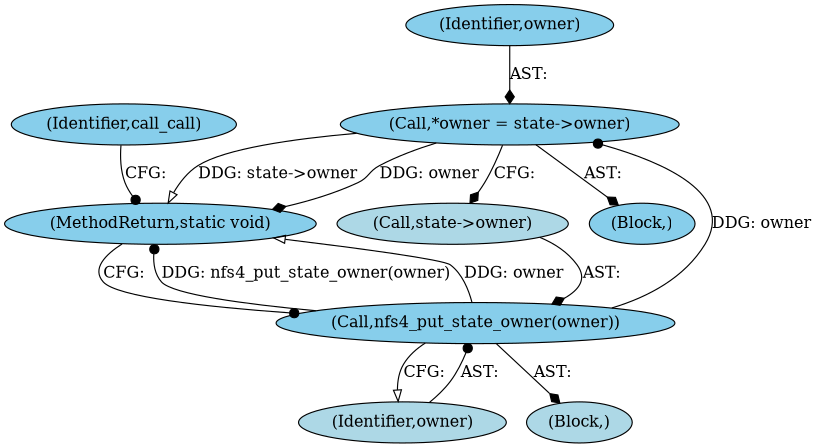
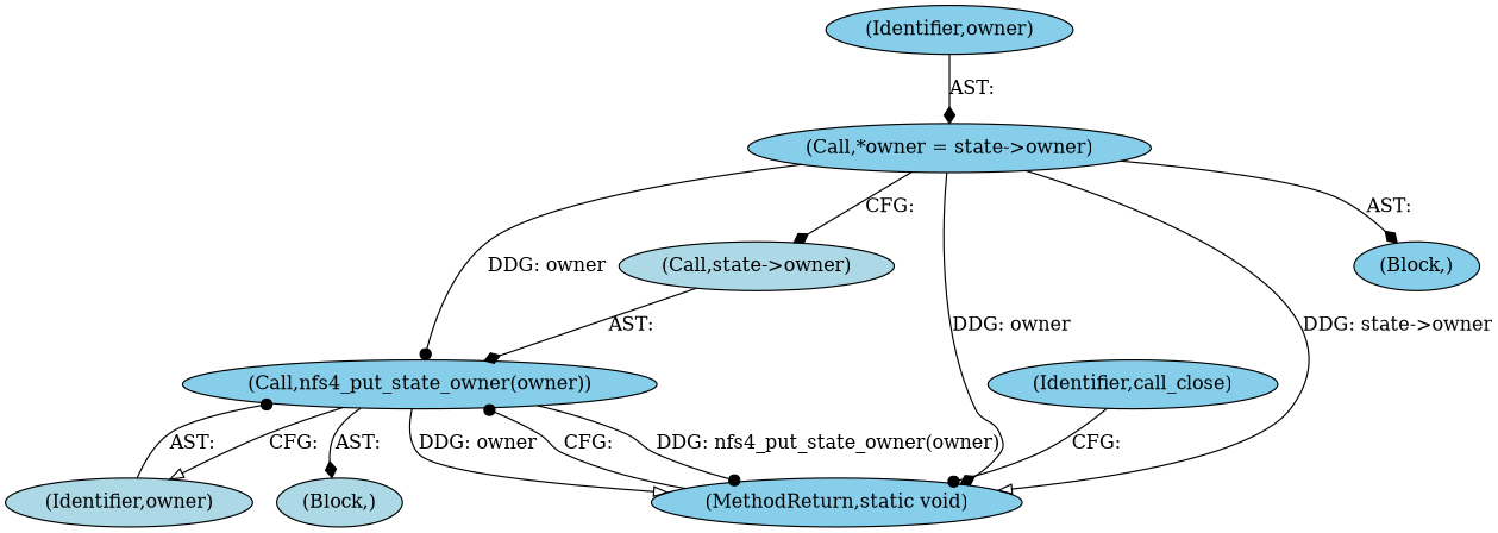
  digraph {
    node [fillcolor=skyblue style=filled]
    edge [arrowhead=diamond]
    n1 [label="(Call,*owner = state->owner)"]
    n2 [label="(Call,nfs4_put_state_owner(owner))"]
    n3 [label="(MethodReturn,static void)"]
    n4 [fillcolor=lightblue label="(Call,state->owner)"]
    n5 [label="(Block,)"]
    n6 [fillcolor=lightblue label="(Identifier,owner)"]
    n7 [fillcolor=lightblue label="(Block,)"]
-   n8 [label="(Identifier,call_call)"]
+   n8 [label="(Identifier,call_close)"]
    n9 [label="(Identifier,owner)"]
-   n2 -> n1 [arrowhead=dot label="DDG: owner"]
+   n1 -> n2 [arrowhead=dot label="DDG: owner"]
    n1 -> n3 [arrowhead=onormal label="DDG: state->owner"]
    n1 -> n3 [label="DDG: owner"]
    n1 -> n4 [label="CFG: "]
    n1 -> n5 [label="AST: "]
    n2 -> n3 [arrowhead=dot label="DDG: nfs4_put_state_owner(owner)"]
    n2 -> n3 [arrowhead=onormal label="DDG: owner"]
    n2 -> n6 [arrowhead=onormal label="CFG: "]
    n2 -> n7 [label="AST: "]
    n3 -> n2 [arrowhead=dot label="CFG: "]
    n4 -> n2 [label="AST: "]
    n6 -> n2 [arrowhead=dot label="AST: "]
    n8 -> n3 [arrowhead=dot label="CFG: "]
    n9 -> n1 [label="AST: "]
  }
